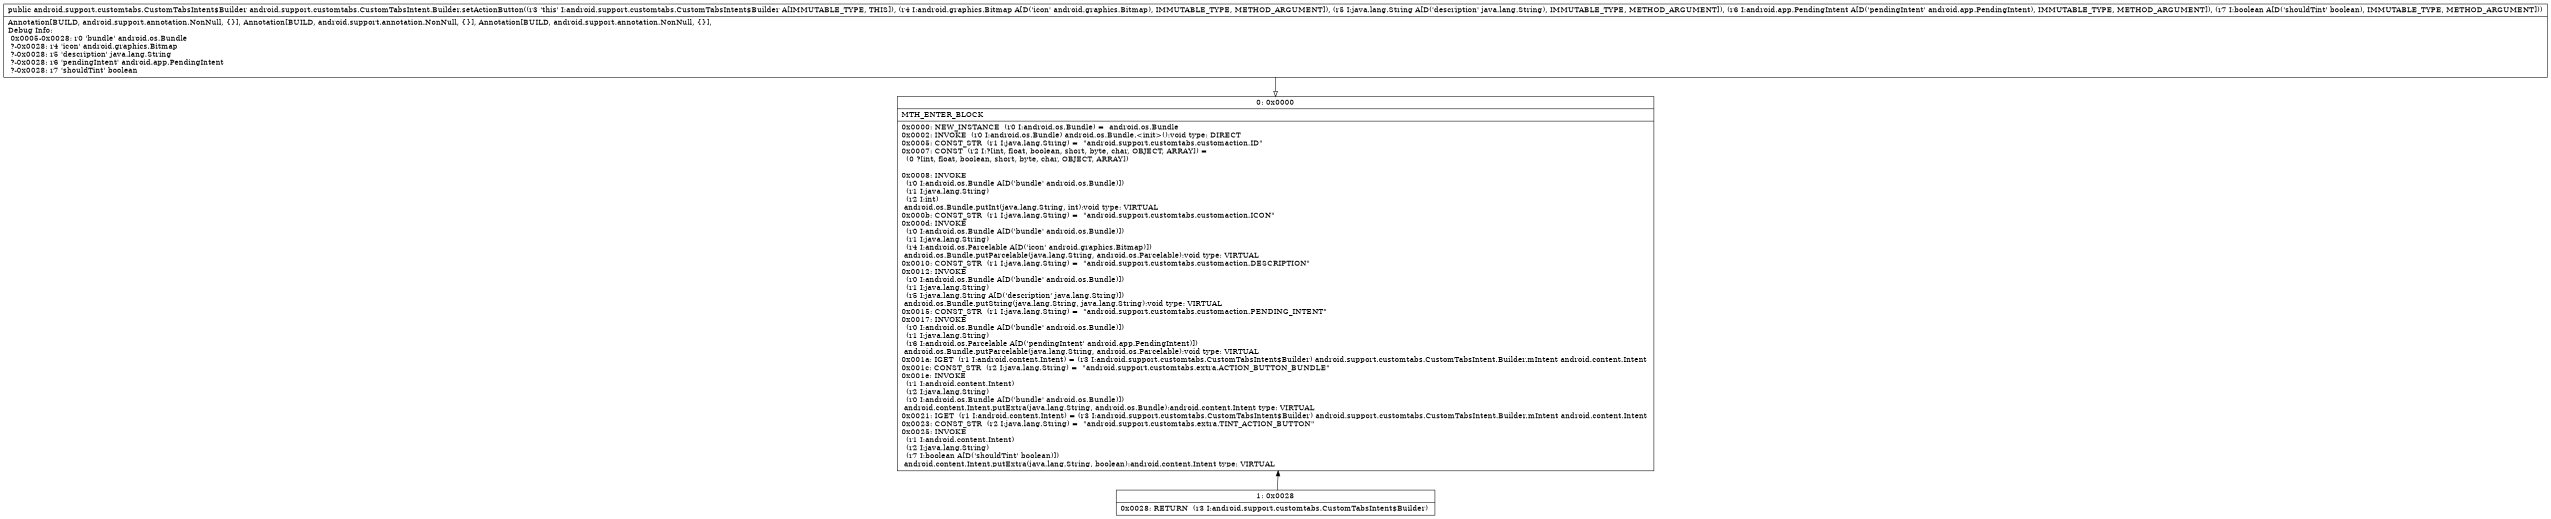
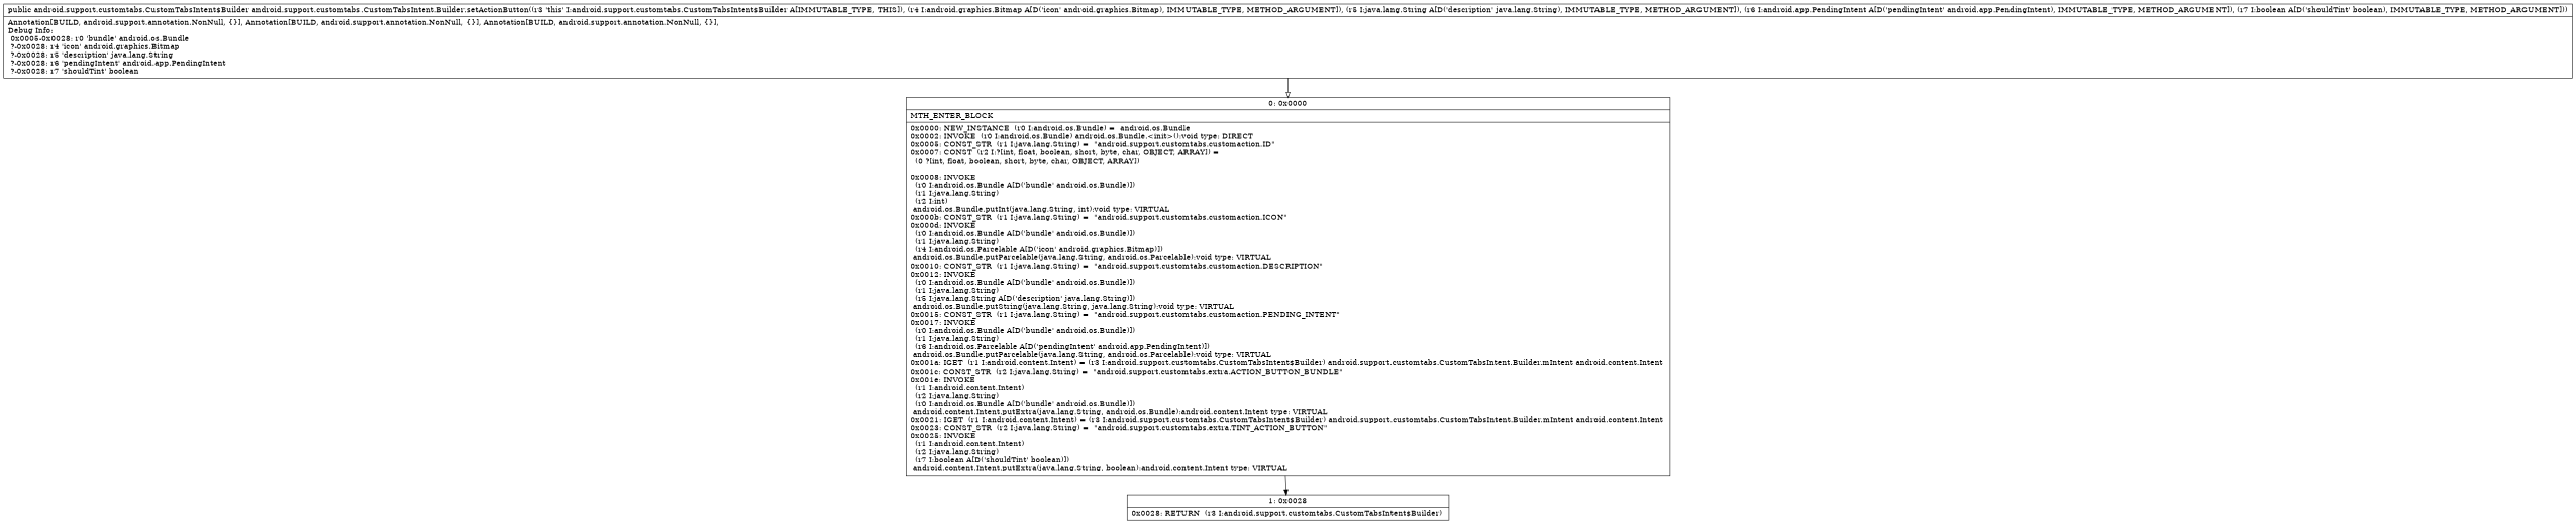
  digraph {
    node [shape=record]
    n1 [label="{0\:\ 0x0000|MTH_ENTER_BLOCK\l|0x0000: NEW_INSTANCE  (r0 I:android.os.Bundle) =  android.os.Bundle \l0x0002: INVOKE  (r0 I:android.os.Bundle) android.os.Bundle.\<init\>():void type: DIRECT \l0x0005: CONST_STR  (r1 I:java.lang.String) =  \"android.support.customtabs.customaction.ID\" \l0x0007: CONST  (r2 I:?[int, float, boolean, short, byte, char, OBJECT, ARRAY]) = \l  (0 ?[int, float, boolean, short, byte, char, OBJECT, ARRAY])\l \l0x0008: INVOKE  \l  (r0 I:android.os.Bundle A[D('bundle' android.os.Bundle)])\l  (r1 I:java.lang.String)\l  (r2 I:int)\l android.os.Bundle.putInt(java.lang.String, int):void type: VIRTUAL \l0x000b: CONST_STR  (r1 I:java.lang.String) =  \"android.support.customtabs.customaction.ICON\" \l0x000d: INVOKE  \l  (r0 I:android.os.Bundle A[D('bundle' android.os.Bundle)])\l  (r1 I:java.lang.String)\l  (r4 I:android.os.Parcelable A[D('icon' android.graphics.Bitmap)])\l android.os.Bundle.putParcelable(java.lang.String, android.os.Parcelable):void type: VIRTUAL \l0x0010: CONST_STR  (r1 I:java.lang.String) =  \"android.support.customtabs.customaction.DESCRIPTION\" \l0x0012: INVOKE  \l  (r0 I:android.os.Bundle A[D('bundle' android.os.Bundle)])\l  (r1 I:java.lang.String)\l  (r5 I:java.lang.String A[D('description' java.lang.String)])\l android.os.Bundle.putString(java.lang.String, java.lang.String):void type: VIRTUAL \l0x0015: CONST_STR  (r1 I:java.lang.String) =  \"android.support.customtabs.customaction.PENDING_INTENT\" \l0x0017: INVOKE  \l  (r0 I:android.os.Bundle A[D('bundle' android.os.Bundle)])\l  (r1 I:java.lang.String)\l  (r6 I:android.os.Parcelable A[D('pendingIntent' android.app.PendingIntent)])\l android.os.Bundle.putParcelable(java.lang.String, android.os.Parcelable):void type: VIRTUAL \l0x001a: IGET  (r1 I:android.content.Intent) = (r3 I:android.support.customtabs.CustomTabsIntent$Builder) android.support.customtabs.CustomTabsIntent.Builder.mIntent android.content.Intent \l0x001c: CONST_STR  (r2 I:java.lang.String) =  \"android.support.customtabs.extra.ACTION_BUTTON_BUNDLE\" \l0x001e: INVOKE  \l  (r1 I:android.content.Intent)\l  (r2 I:java.lang.String)\l  (r0 I:android.os.Bundle A[D('bundle' android.os.Bundle)])\l android.content.Intent.putExtra(java.lang.String, android.os.Bundle):android.content.Intent type: VIRTUAL \l0x0021: IGET  (r1 I:android.content.Intent) = (r3 I:android.support.customtabs.CustomTabsIntent$Builder) android.support.customtabs.CustomTabsIntent.Builder.mIntent android.content.Intent \l0x0023: CONST_STR  (r2 I:java.lang.String) =  \"android.support.customtabs.extra.TINT_ACTION_BUTTON\" \l0x0025: INVOKE  \l  (r1 I:android.content.Intent)\l  (r2 I:java.lang.String)\l  (r7 I:boolean A[D('shouldTint' boolean)])\l android.content.Intent.putExtra(java.lang.String, boolean):android.content.Intent type: VIRTUAL \l}"]
    n2 [label="{1\:\ 0x0028|0x0028: RETURN  (r3 I:android.support.customtabs.CustomTabsIntent$Builder) \l}"]
    n3 [label="{public android.support.customtabs.CustomTabsIntent$Builder android.support.customtabs.CustomTabsIntent.Builder.setActionButton((r3 'this' I:android.support.customtabs.CustomTabsIntent$Builder A[IMMUTABLE_TYPE, THIS]), (r4 I:android.graphics.Bitmap A[D('icon' android.graphics.Bitmap), IMMUTABLE_TYPE, METHOD_ARGUMENT]), (r5 I:java.lang.String A[D('description' java.lang.String), IMMUTABLE_TYPE, METHOD_ARGUMENT]), (r6 I:android.app.PendingIntent A[D('pendingIntent' android.app.PendingIntent), IMMUTABLE_TYPE, METHOD_ARGUMENT]), (r7 I:boolean A[D('shouldTint' boolean), IMMUTABLE_TYPE, METHOD_ARGUMENT]))  | Annotation[BUILD, android.support.annotation.NonNull, \{\}], Annotation[BUILD, android.support.annotation.NonNull, \{\}], Annotation[BUILD, android.support.annotation.NonNull, \{\}], \lDebug Info:\l  0x0005\-0x0028: r0 'bundle' android.os.Bundle\l  ?\-0x0028: r4 'icon' android.graphics.Bitmap\l  ?\-0x0028: r5 'description' java.lang.String\l  ?\-0x0028: r6 'pendingIntent' android.app.PendingIntent\l  ?\-0x0028: r7 'shouldTint' boolean\l}"]
-   n2 -> n1 [arrowhead=normal]
+   n1 -> n2 [arrowhead=normal]
    n3 -> n1 [arrowhead=onormal]
  }
